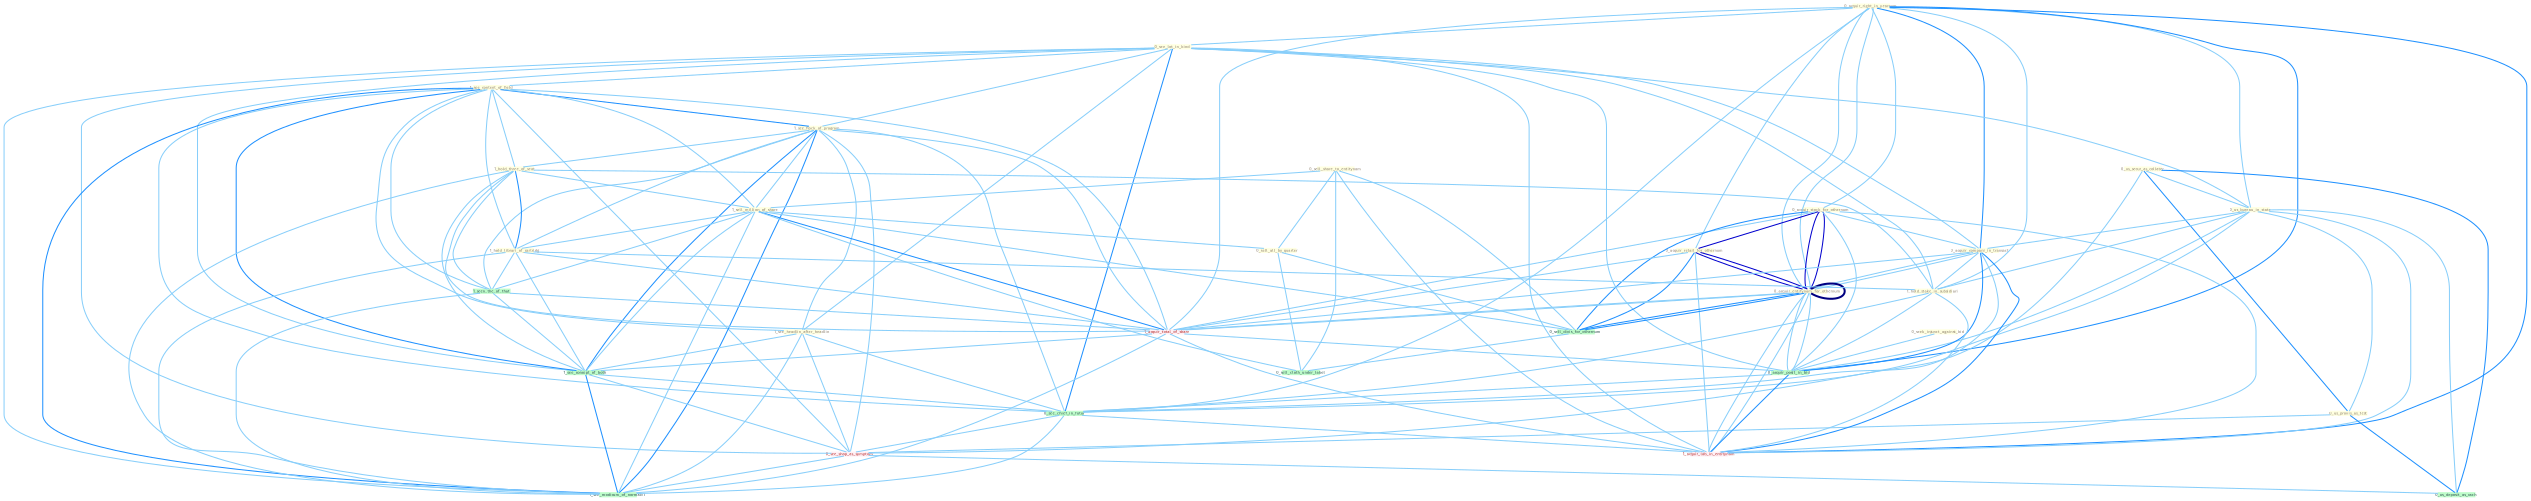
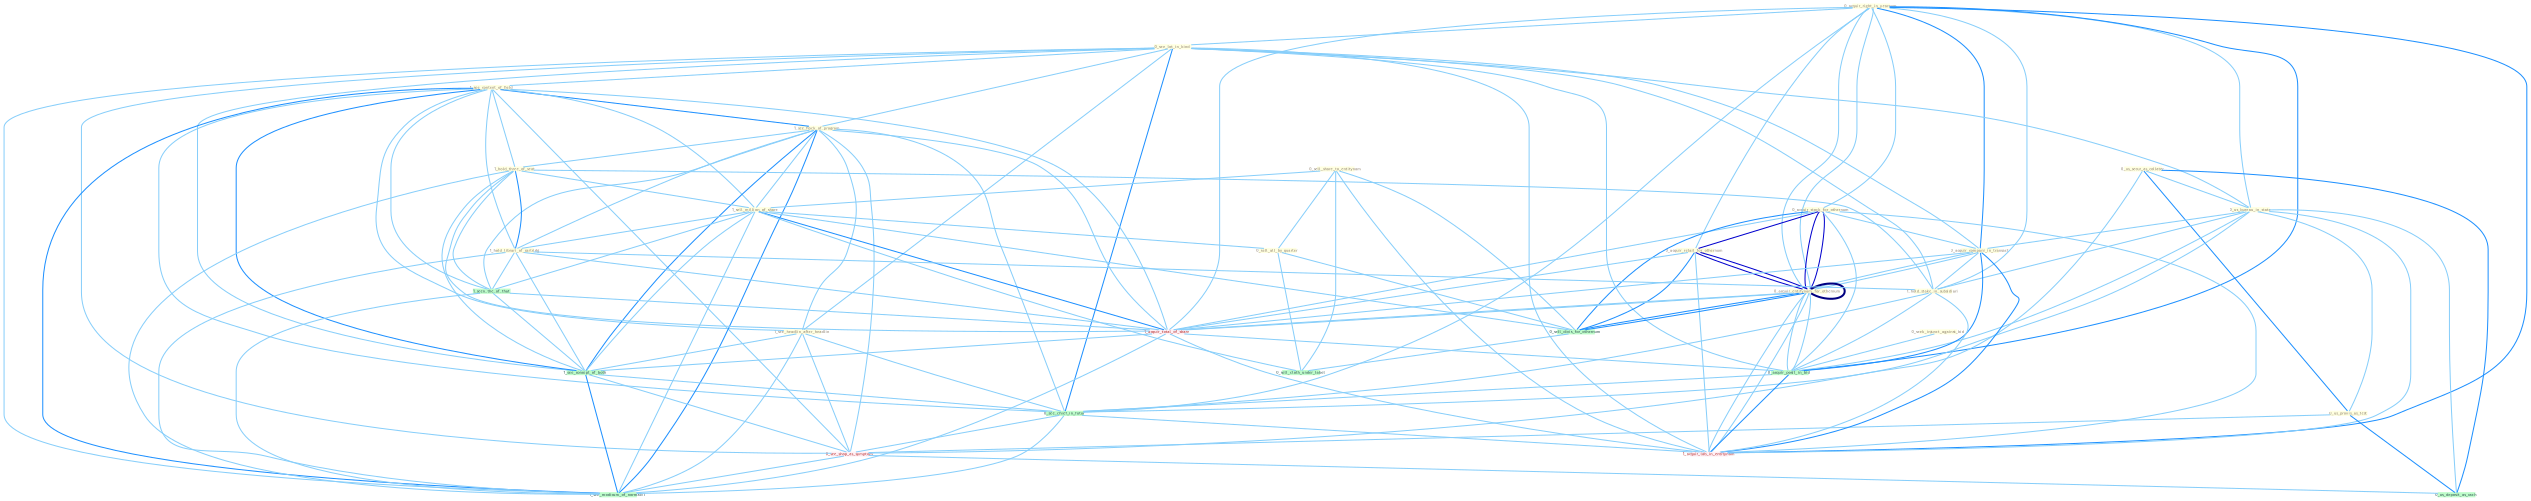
  graph {
    fontname="Fira Sans"
    node [color="#ffffe0" fixedsize=true fontcolor="#8b7d6b" fontname="Fira Sans" fontsize=4 shape=polygon style=filled]
    edge [color="#87cefa" fontname="Fira Sans" w=1]
    "0_acquir_right_in_yearnum " [height=.06 width=.5]
    "0_see_lot_in_kind " [height=.06 width=.5]
    "0_us_secur_as_collater " [height=.06 width=.5]
    "0_us_bureau_in_state " [height=.06 width=.5]
    "0_us_provis_as_test " [height=.06 width=.5]
    "0_acquir_stock_for_othernum " [height=.06 width=.5]
    "0_seek_injunct_against_bid " [height=.06 width=.5]
    "0_acquir_retail_for_othernum " [height=.06 width=.5]
    "1_see_content_of_field " [height=.06 width=.5]
    "0_acquir_compani_in_transact " [height=.06 width=.5]
    "1_see_flock_of_program " [height=.06 width=.5]
    "0_sell_share_to_entitynam " [height=.06 width=.5]
    "1_hold_three_of_seat " [height=.06 width=.5]
    "0_acquir_entitynam_for_othernum " [height=.06 width=.5]
    "1_sell_million_of_share " [height=.06 width=.5]
    "1_hold_librari_of_cartridg " [height=.06 width=.5]
    "1_hold_stake_in_subsidiari " [height=.06 width=.5]
    "1_see_headlin_after_headlin " [height=.06 width=.5]
    "0_sell_all_by_quarter " [height=.06 width=.5]
    "1_acquir_total_of_share " [color="#fff0f5" fontcolor="#b22222" height=.06 width=.5]
    "0_see_shop_as_symptom " [color="#fff0f5" fontcolor="#b22222" height=.06 width=.5]
    "1_acquir_lab_in_entitynam " [color="#fff0f5" fontcolor="#b22222" height=.06 width=.5]
    "0_acquir_posit_in_bid " [color="#BDFCC9" fontcolor="#2f4f4f" height=.06 width=.5]
    "0_see_chief_in_futur " [color="#BDFCC9" fontcolor="#2f4f4f" height=.06 width=.5]
    "1_see_concept_of_both " [color="#BDFCC9" fontcolor="#2f4f4f" height=.06 width=.5]
    "1_see_modicum_of_normalci " [color="#BDFCC9" fontcolor="#2f4f4f" height=.06 width=.5]
    "0_us_deposit_as_cach " [color="#BDFCC9" fontcolor="#2f4f4f" height=.06 width=.5]
    "0_sell_divis_for_othernum " [color="#BDFCC9" fontcolor="#2f4f4f" height=.06 width=.5]
    "1_seen_the_of_that " [color="#BDFCC9" fontcolor="#2f4f4f" height=.06 width=.5]
    "0_sell_cloth_under_label " [color="#BDFCC9" fontcolor="#2f4f4f" height=.06 width=.5]
    subgraph sub_1 {
      "0_acquir_right_in_yearnum "
      "0_see_lot_in_kind "
      "0_us_secur_as_collater "
      "0_us_bureau_in_state "
      "0_us_provis_as_test "
      "0_acquir_stock_for_othernum "
      "0_seek_injunct_against_bid "
      "0_acquir_retail_for_othernum "
      "1_see_content_of_field "
      "0_acquir_compani_in_transact "
      "1_see_flock_of_program "
      "0_sell_share_to_entitynam "
      "1_hold_three_of_seat "
      "0_acquir_entitynam_for_othernum "
      "1_sell_million_of_share "
      "1_hold_librari_of_cartridg "
      "1_hold_stake_in_subsidiari "
      "1_see_headlin_after_headlin "
      "0_sell_all_by_quarter "
    }
    subgraph sub_2 {
      "1_acquir_total_of_share "
      "0_see_shop_as_symptom "
      "1_acquir_lab_in_entitynam "
    }
    "0_acquir_right_in_yearnum " -- "0_see_lot_in_kind "
    "0_acquir_right_in_yearnum " -- "0_us_bureau_in_state "
    "0_acquir_right_in_yearnum " -- "0_acquir_stock_for_othernum "
    "0_acquir_right_in_yearnum " -- "0_acquir_retail_for_othernum "
    "0_acquir_right_in_yearnum " -- "0_acquir_compani_in_transact " [color="#1e90ff" w=2]
    "0_acquir_right_in_yearnum " -- "0_acquir_entitynam_for_othernum "
    "0_acquir_right_in_yearnum " -- "0_acquir_entitynam_for_othernum "
    "0_acquir_right_in_yearnum " -- "1_hold_stake_in_subsidiari "
    "0_acquir_right_in_yearnum " -- "1_acquir_total_of_share "
    "0_acquir_right_in_yearnum " -- "1_acquir_lab_in_entitynam " [color="#1e90ff" w=2]
    "0_acquir_right_in_yearnum " -- "0_acquir_posit_in_bid " [color="#1e90ff" w=2]
    "0_acquir_right_in_yearnum " -- "0_see_chief_in_futur "
    "0_see_lot_in_kind " -- "0_us_bureau_in_state "
    "0_see_lot_in_kind " -- "1_see_content_of_field "
    "0_see_lot_in_kind " -- "0_acquir_compani_in_transact "
    "0_see_lot_in_kind " -- "1_see_flock_of_program "
    "0_see_lot_in_kind " -- "1_hold_stake_in_subsidiari "
    "0_see_lot_in_kind " -- "1_see_headlin_after_headlin "
    "0_see_lot_in_kind " -- "0_see_shop_as_symptom "
    "0_see_lot_in_kind " -- "1_acquir_lab_in_entitynam "
    "0_see_lot_in_kind " -- "0_acquir_posit_in_bid "
    "0_see_lot_in_kind " -- "0_see_chief_in_futur " [color="#1e90ff" w=2]
    "0_see_lot_in_kind " -- "1_see_concept_of_both "
    "0_see_lot_in_kind " -- "1_see_modicum_of_normalci "
    "0_us_secur_as_collater " -- "0_us_bureau_in_state "
    "0_us_secur_as_collater " -- "0_us_provis_as_test " [color="#1e90ff" w=2]
    "0_us_secur_as_collater " -- "0_see_shop_as_symptom "
    "0_us_secur_as_collater " -- "0_us_deposit_as_cach " [color="#1e90ff" w=2]
    "0_us_bureau_in_state " -- "0_us_provis_as_test "
    "0_us_bureau_in_state " -- "0_acquir_compani_in_transact "
    "0_us_bureau_in_state " -- "1_hold_stake_in_subsidiari "
    "0_us_bureau_in_state " -- "1_acquir_lab_in_entitynam "
    "0_us_bureau_in_state " -- "0_acquir_posit_in_bid "
    "0_us_bureau_in_state " -- "0_see_chief_in_futur "
    "0_us_bureau_in_state " -- "0_us_deposit_as_cach "
    "0_us_provis_as_test " -- "0_see_shop_as_symptom "
    "0_us_provis_as_test " -- "0_us_deposit_as_cach " [color="#1e90ff" w=2]
    "0_acquir_stock_for_othernum " -- "0_acquir_retail_for_othernum " [color="#0000cd" w=3]
    "0_acquir_stock_for_othernum " -- "0_acquir_compani_in_transact "
    "0_acquir_stock_for_othernum " -- "0_acquir_entitynam_for_othernum " [color="#0000cd" w=3]
    "0_acquir_stock_for_othernum " -- "0_acquir_entitynam_for_othernum " [color="#0000cd" w=3]
    "0_acquir_stock_for_othernum " -- "1_acquir_total_of_share "
    "0_acquir_stock_for_othernum " -- "1_acquir_lab_in_entitynam "
    "0_acquir_stock_for_othernum " -- "0_acquir_posit_in_bid "
    "0_acquir_stock_for_othernum " -- "0_sell_divis_for_othernum " [color="#1e90ff" w=2]
    "0_seek_injunct_against_bid " -- "0_acquir_posit_in_bid "
    "0_acquir_retail_for_othernum " -- "0_acquir_entitynam_for_othernum " [color="#0000cd" w=3]
    "0_acquir_retail_for_othernum " -- "0_acquir_entitynam_for_othernum " [color="#0000cd" w=3]
    "0_acquir_retail_for_othernum " -- "1_acquir_total_of_share "
    "0_acquir_retail_for_othernum " -- "1_acquir_lab_in_entitynam "
    "0_acquir_retail_for_othernum " -- "0_sell_divis_for_othernum " [color="#1e90ff" w=2]
    "1_see_content_of_field " -- "1_see_flock_of_program " [color="#1e90ff" w=2]
    "1_see_content_of_field " -- "1_hold_three_of_seat "
    "1_see_content_of_field " -- "1_sell_million_of_share "
    "1_see_content_of_field " -- "1_hold_librari_of_cartridg "
    "1_see_content_of_field " -- "1_see_headlin_after_headlin "
    "1_see_content_of_field " -- "1_acquir_total_of_share "
    "1_see_content_of_field " -- "0_see_shop_as_symptom "
    "1_see_content_of_field " -- "0_see_chief_in_futur "
    "1_see_content_of_field " -- "1_see_concept_of_both " [color="#1e90ff" w=2]
    "1_see_content_of_field " -- "1_see_modicum_of_normalci " [color="#1e90ff" w=2]
    "1_see_content_of_field " -- "1_seen_the_of_that "
    "0_acquir_compani_in_transact " -- "0_acquir_entitynam_for_othernum "
    "0_acquir_compani_in_transact " -- "0_acquir_entitynam_for_othernum "
    "0_acquir_compani_in_transact " -- "1_hold_stake_in_subsidiari "
    "0_acquir_compani_in_transact " -- "1_acquir_total_of_share "
    "0_acquir_compani_in_transact " -- "1_acquir_lab_in_entitynam " [color="#1e90ff" w=2]
    "0_acquir_compani_in_transact " -- "0_acquir_posit_in_bid " [color="#1e90ff" w=2]
-   "0_acquir_compani_in_transact " -- "0_see_chief_in_futur "
    "1_see_flock_of_program " -- "1_hold_three_of_seat "
    "1_see_flock_of_program " -- "1_sell_million_of_share "
    "1_see_flock_of_program " -- "1_hold_librari_of_cartridg "
    "1_see_flock_of_program " -- "1_see_headlin_after_headlin "
    "1_see_flock_of_program " -- "1_acquir_total_of_share "
    "1_see_flock_of_program " -- "0_see_shop_as_symptom "
    "1_see_flock_of_program " -- "0_see_chief_in_futur "
    "1_see_flock_of_program " -- "1_see_concept_of_both " [color="#1e90ff" w=2]
    "1_see_flock_of_program " -- "1_see_modicum_of_normalci " [color="#1e90ff" w=2]
    "1_see_flock_of_program " -- "1_seen_the_of_that "
    "0_sell_share_to_entitynam " -- "1_sell_million_of_share "
    "0_sell_share_to_entitynam " -- "0_sell_all_by_quarter "
    "0_sell_share_to_entitynam " -- "1_acquir_lab_in_entitynam "
    "0_sell_share_to_entitynam " -- "0_sell_divis_for_othernum "
    "0_sell_share_to_entitynam " -- "0_sell_cloth_under_label "
    "1_hold_three_of_seat " -- "1_sell_million_of_share "
    "1_hold_three_of_seat " -- "1_hold_librari_of_cartridg " [color="#1e90ff" w=2]
    "1_hold_three_of_seat " -- "1_hold_stake_in_subsidiari "
    "1_hold_three_of_seat " -- "1_acquir_total_of_share "
    "1_hold_three_of_seat " -- "1_see_concept_of_both "
    "1_hold_three_of_seat " -- "1_see_modicum_of_normalci "
    "1_hold_three_of_seat " -- "1_seen_the_of_that "
    "0_acquir_entitynam_for_othernum " -- "0_acquir_entitynam_for_othernum " [color="#000080" style=bold w=4]
    "0_acquir_entitynam_for_othernum " -- "1_acquir_total_of_share "
    "0_acquir_entitynam_for_othernum " -- "1_acquir_total_of_share "
    "0_acquir_entitynam_for_othernum " -- "1_acquir_lab_in_entitynam "
    "0_acquir_entitynam_for_othernum " -- "1_acquir_lab_in_entitynam "
    "0_acquir_entitynam_for_othernum " -- "0_acquir_posit_in_bid "
    "0_acquir_entitynam_for_othernum " -- "0_acquir_posit_in_bid "
    "0_acquir_entitynam_for_othernum " -- "0_sell_divis_for_othernum " [color="#1e90ff" w=2]
    "0_acquir_entitynam_for_othernum " -- "0_sell_divis_for_othernum " [color="#1e90ff" w=2]
    "1_sell_million_of_share " -- "1_hold_librari_of_cartridg "
    "1_sell_million_of_share " -- "0_sell_all_by_quarter "
    "1_sell_million_of_share " -- "1_acquir_total_of_share " [color="#1e90ff" w=2]
    "1_sell_million_of_share " -- "1_see_concept_of_both "
    "1_sell_million_of_share " -- "1_see_modicum_of_normalci "
    "1_sell_million_of_share " -- "0_sell_divis_for_othernum "
    "1_sell_million_of_share " -- "1_seen_the_of_that "
    "1_sell_million_of_share " -- "0_sell_cloth_under_label "
    "1_hold_librari_of_cartridg " -- "1_hold_stake_in_subsidiari "
    "1_hold_librari_of_cartridg " -- "1_acquir_total_of_share "
    "1_hold_librari_of_cartridg " -- "1_see_concept_of_both "
    "1_hold_librari_of_cartridg " -- "1_see_modicum_of_normalci "
    "1_hold_librari_of_cartridg " -- "1_seen_the_of_that "
    "1_hold_stake_in_subsidiari " -- "1_acquir_lab_in_entitynam "
    "1_hold_stake_in_subsidiari " -- "0_acquir_posit_in_bid "
    "1_hold_stake_in_subsidiari " -- "0_see_chief_in_futur "
    "1_see_headlin_after_headlin " -- "0_see_shop_as_symptom "
    "1_see_headlin_after_headlin " -- "0_see_chief_in_futur "
    "1_see_headlin_after_headlin " -- "1_see_concept_of_both "
    "1_see_headlin_after_headlin " -- "1_see_modicum_of_normalci "
    "0_sell_all_by_quarter " -- "0_sell_divis_for_othernum "
    "0_sell_all_by_quarter " -- "0_sell_cloth_under_label "
    "1_acquir_total_of_share " -- "1_acquir_lab_in_entitynam "
    "1_acquir_total_of_share " -- "0_acquir_posit_in_bid "
    "1_acquir_total_of_share " -- "1_see_concept_of_both "
    "1_acquir_total_of_share " -- "1_see_modicum_of_normalci "
    "0_see_shop_as_symptom " -- "1_see_modicum_of_normalci "
    "0_see_shop_as_symptom " -- "0_us_deposit_as_cach "
    "0_acquir_posit_in_bid " -- "1_acquir_lab_in_entitynam " [color="#1e90ff" w=2]
    "0_acquir_posit_in_bid " -- "0_see_chief_in_futur "
    "0_see_chief_in_futur " -- "0_see_shop_as_symptom "
    "0_see_chief_in_futur " -- "1_acquir_lab_in_entitynam "
    "0_see_chief_in_futur " -- "1_see_modicum_of_normalci "
    "1_see_concept_of_both " -- "0_see_shop_as_symptom "
    "1_see_concept_of_both " -- "0_see_chief_in_futur "
    "1_see_concept_of_both " -- "1_see_modicum_of_normalci " [color="#1e90ff" w=2]
    "0_sell_divis_for_othernum " -- "0_sell_cloth_under_label "
    "1_seen_the_of_that " -- "1_acquir_total_of_share "
    "1_seen_the_of_that " -- "1_see_concept_of_both "
    "1_seen_the_of_that " -- "1_see_modicum_of_normalci "
  }
